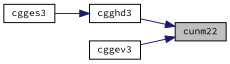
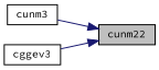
  digraph {
    fontname="Source Code Pro"
    rankdir=RL
    node [color=black fillcolor=white fontname="Source Code Pro" fontsize=10 shape=record style=filled]
    edge [color=midnightblue dir=back fontname="Source Code Pro" fontsize=10 labelfontname=Helvetica labelfontsize=10 style=solid]
    n1 [fillcolor=grey75 fontcolor=black height=0.2 label=cunm22 width=0.4]
-   n2 [height=0.2 label=cgghd3 width=0.4]
+   n2 [height=0.2 label=cunm3 width=0.4]
    n3 [height=0.2 label=cggev3 width=0.4]
-   n4 [height=0.2 label=cgges3 width=0.4]
    n1 -> n2
    n1 -> n3
-   n2 -> n4
  }
